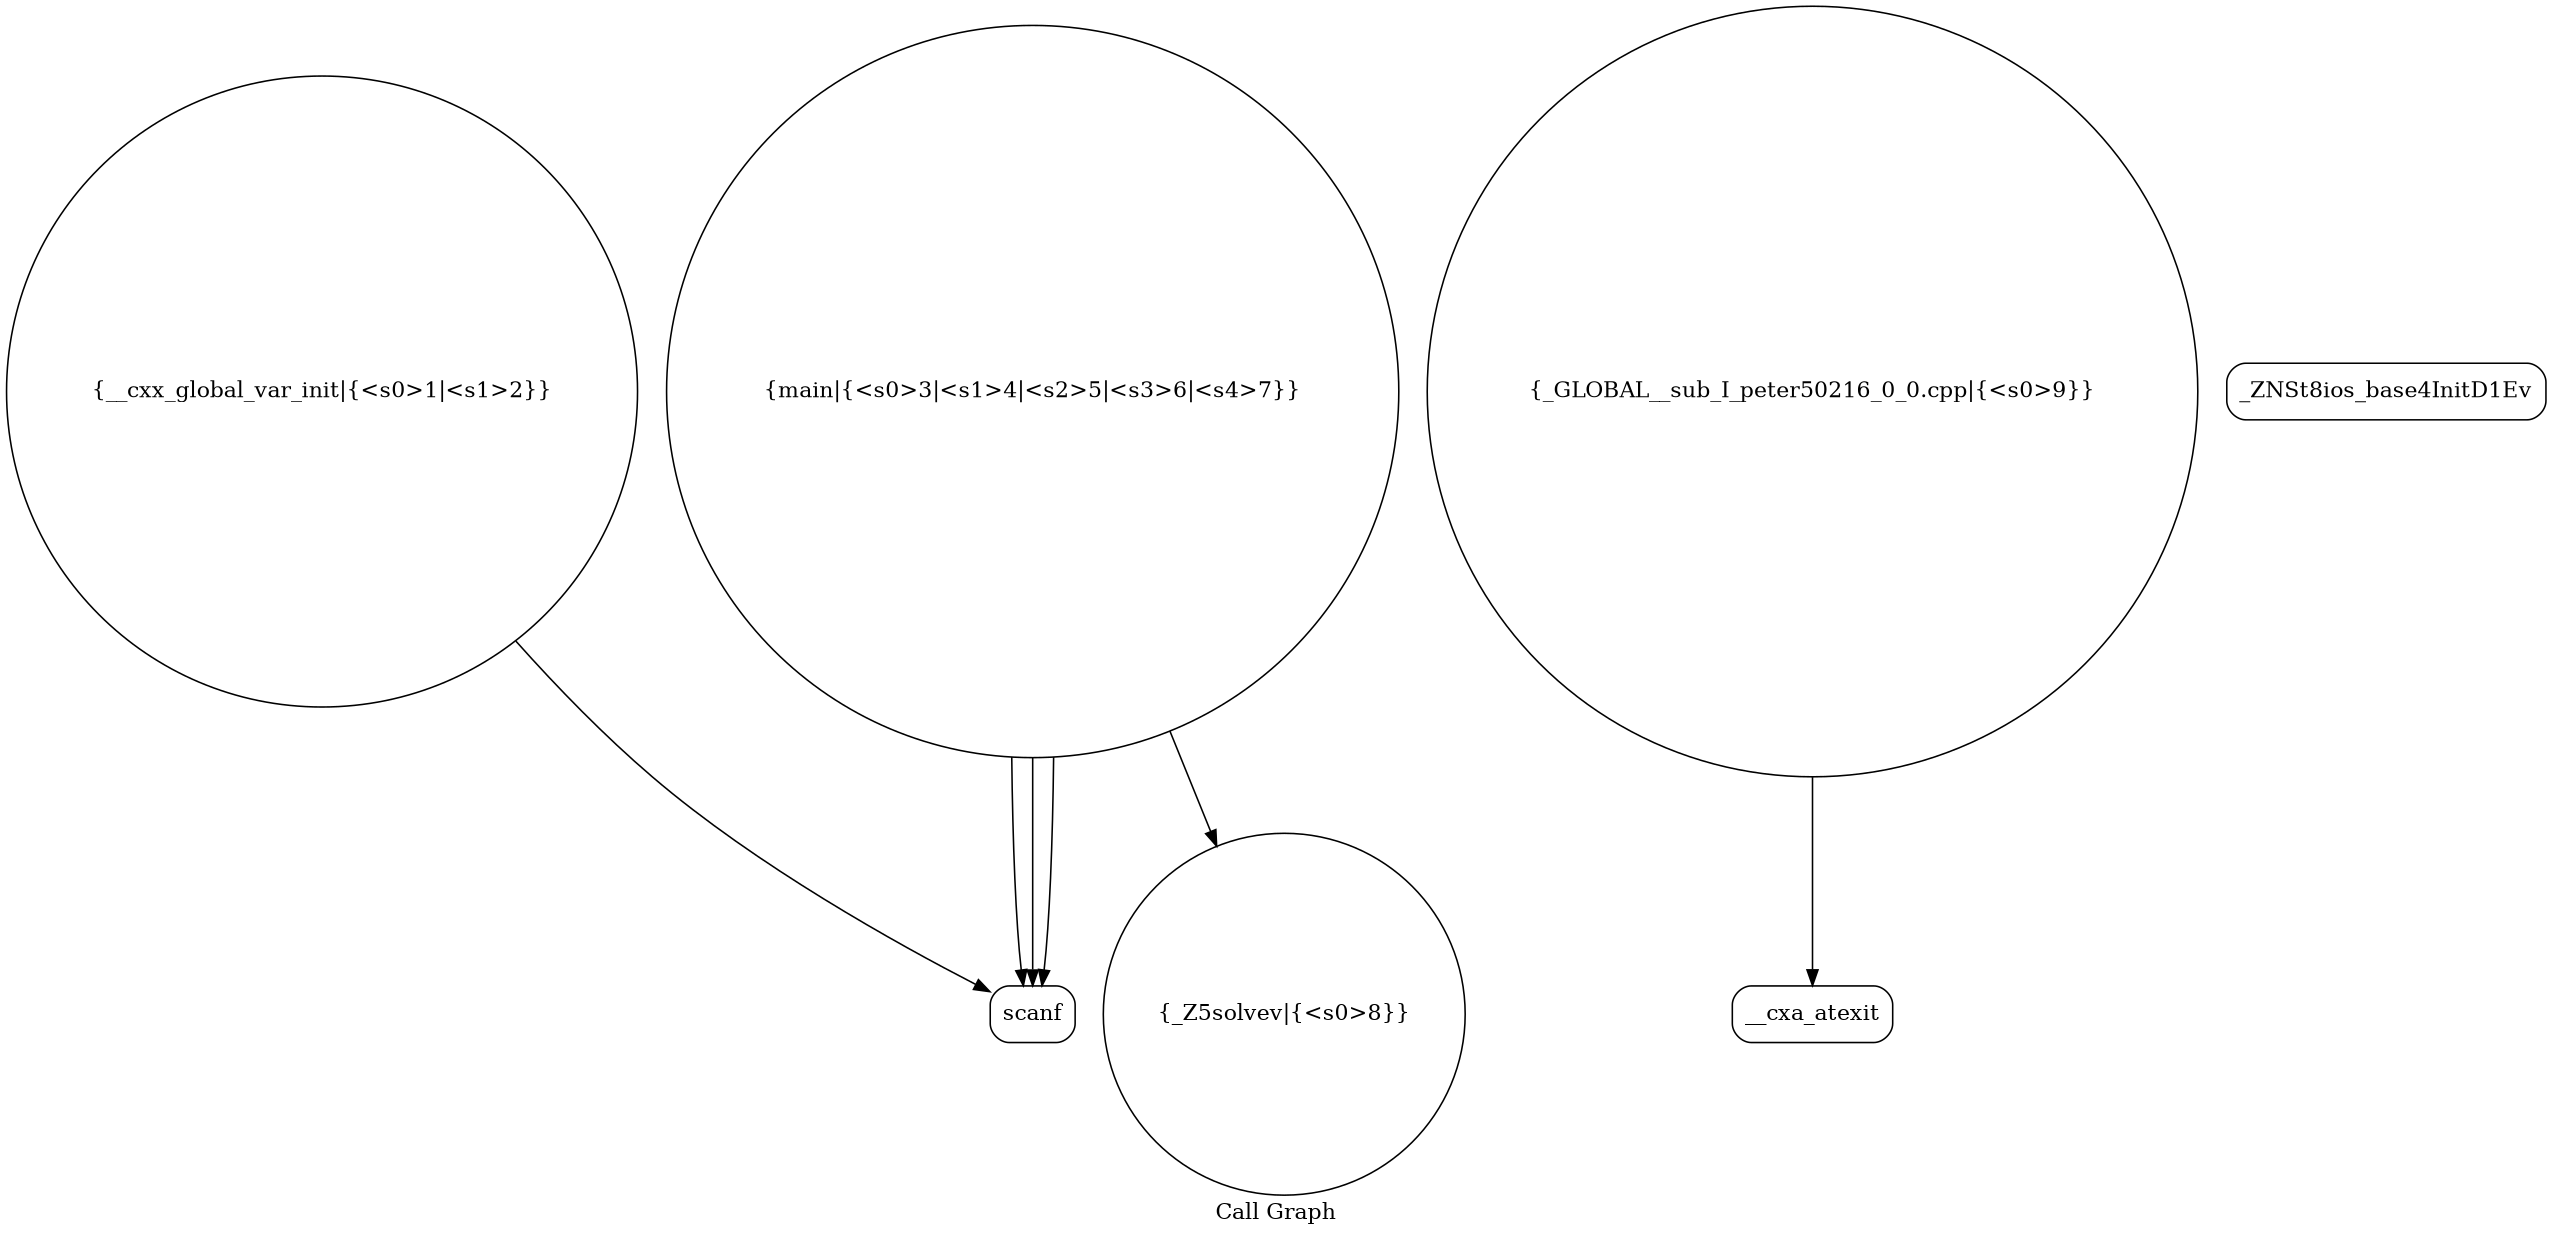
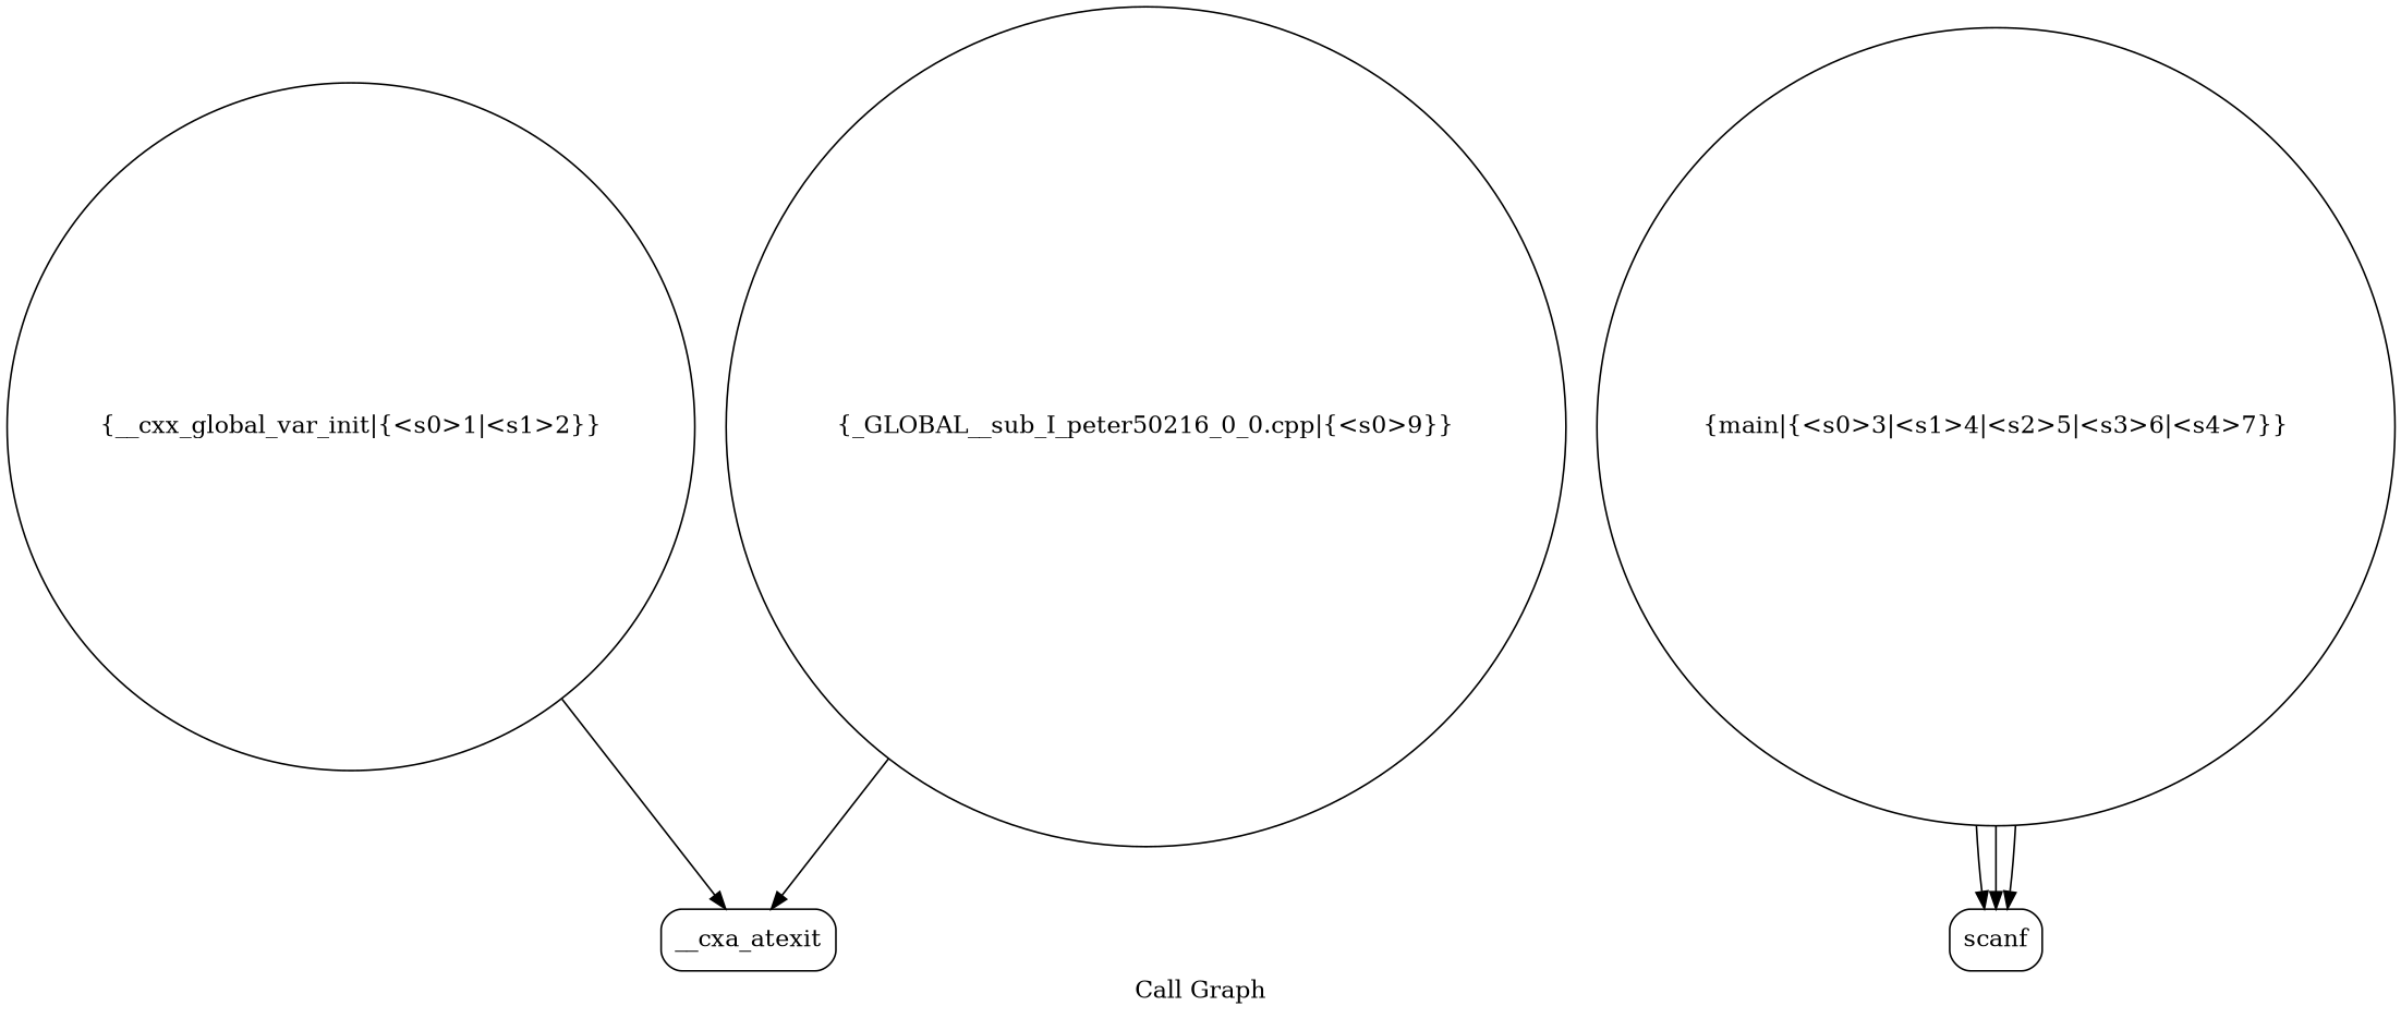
  digraph {
    label="Call Graph"
    node [shape=circle]
    edge [color=black tailport=s1]
    n1 [label="{__cxx_global_var_init|{<s0>1|<s1>2}}"]
    n2 [label="{__cxa_atexit}" shape=Mrecord]
-   n3 [label="{_Z5solvev|{<s0>8}}"]
-   n4 [label="{_ZNSt8ios_base4InitD1Ev}" shape=Mrecord]
    n5 [label="{_GLOBAL__sub_I_peter50216_0_0.cpp|{<s0>9}}"]
    n6 [label="{main|{<s0>3|<s1>4|<s2>5|<s3>6|<s4>7}}"]
    n7 [label="{scanf}" shape=Mrecord]
-   n1 -> n7
+   n1 -> n2
    n5 -> n2 [tailport=s0]
-   n6 -> n3 [tailport=s3]
    n6 -> n7 [tailport=s0]
    n6 -> n7
    n6 -> n7 [tailport=s2]
  }
